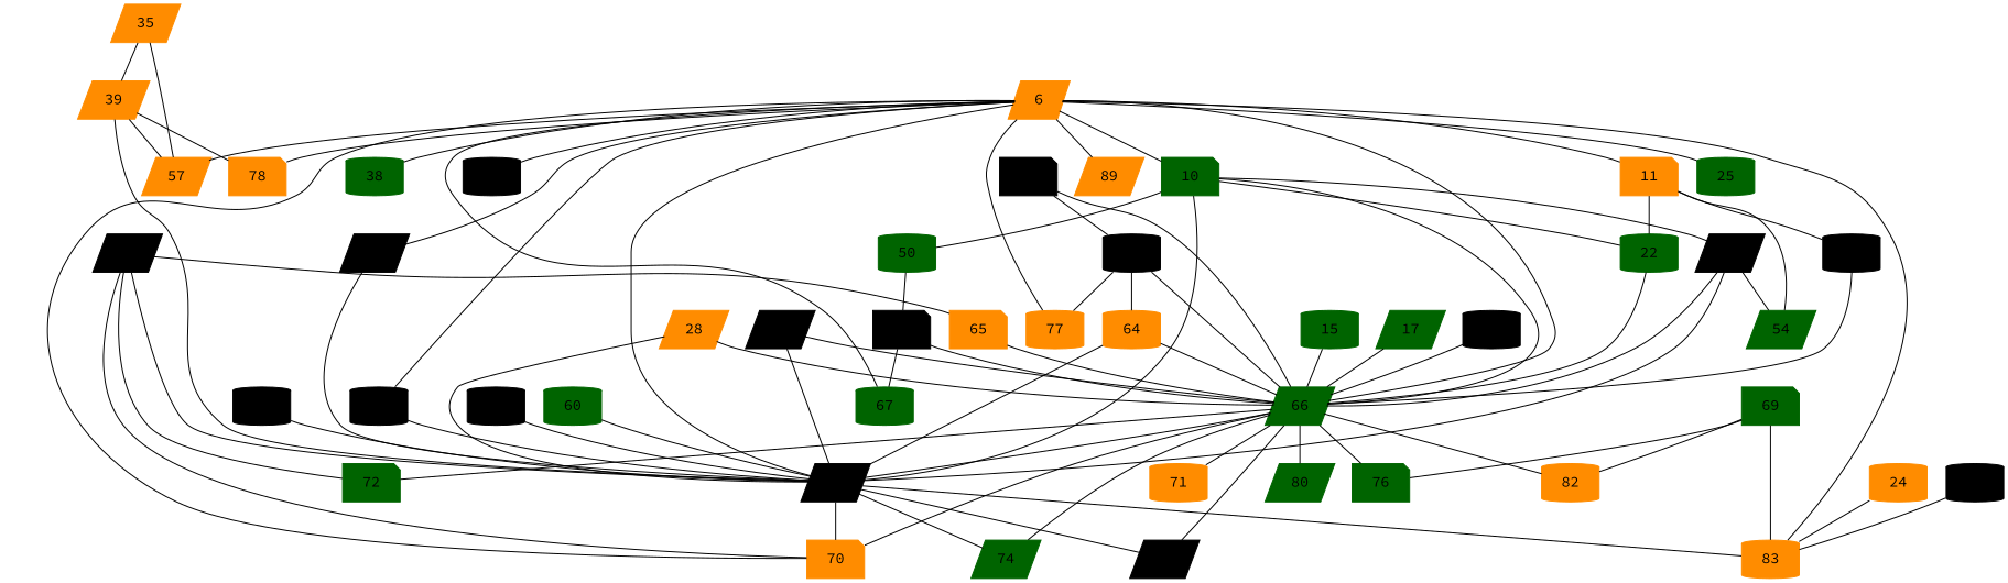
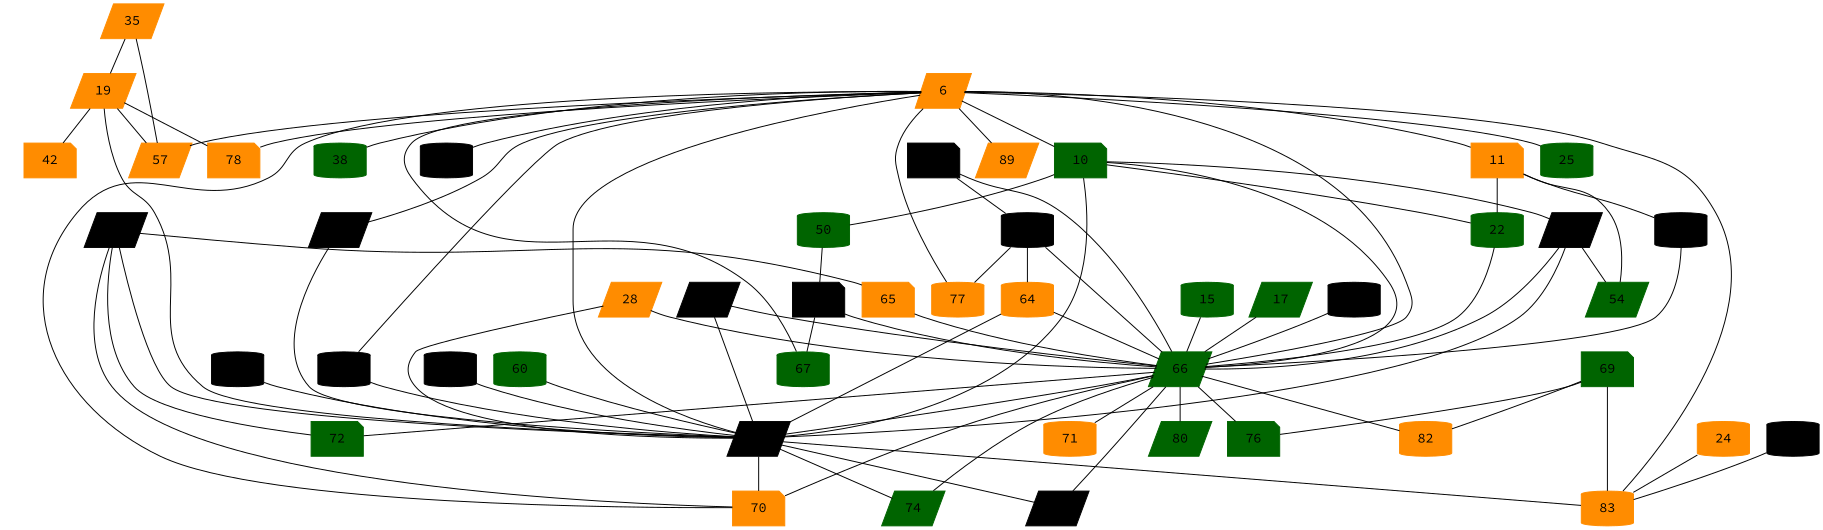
  graph {
    fontname="Source Code Pro"
    node [color=darkorange fontname="Source Code Pro" shape=cylinder style=filled]
    edge [fontname="Source Code Pro"]
    6 [shape=parallelogram super="+5+1"]
    10 [color=darkgreen shape=note super="+2"]
    11 [shape=note]
    16 [color=black shape=parallelogram]
    25 [color=darkgreen]
    38 [color=darkgreen]
    51 [color=black]
    55 [color=black]
    57 [shape=parallelogram super="+30"]
    66 [color=darkgreen shape=parallelogram super="+3+29+7"]
    67 [color=darkgreen]
    68 [color=black shape=parallelogram super="+44+62"]
    70 [shape=note super="+32+37"]
    n14 [label=83 super="+40+23"]
    77
    78 [shape=note]
    n17 [label=89 shape=parallelogram]
    20 [color=black shape=parallelogram super="+14"]
    22 [color=darkgreen super="+13"]
    50 [color=darkgreen]
    48 [color=black]
    54 [color=darkgreen shape=parallelogram]
    72 [color=darkgreen shape=note]
    71
    74 [color=darkgreen shape=parallelogram]
    76 [color=darkgreen shape=note super="+75"]
    80 [color=darkgreen shape=parallelogram]
    81 [color=black shape=parallelogram]
    82
    52 [color=black shape=note super="+45"]
    15 [color=darkgreen]
    17 [color=darkgreen shape=parallelogram]
    18 [color=black]
    21 [color=black]
    24
    28 [shape=parallelogram]
    33 [color=black shape=parallelogram]
    65 [shape=note]
    35 [shape=parallelogram]
-   39 [shape=parallelogram]
+   39 [shape=parallelogram label=19]
+   42 [shape=note]
    56 [color=black super="+31+47"]
    64 [super="+63"]
    41 [color=black shape=note]
    43 [color=black]
    53 [color=black]
    60 [color=darkgreen]
    61 [color=black shape=parallelogram]
    69 [color=darkgreen shape=note]
    6 -- 10 [weight=6]
    6 -- 11 [weight=2]
    6 -- 16
    6 -- 25 [weight=2]
    6 -- 38 [weight=2]
    6 -- 51
    6 -- 55 [weight=2]
    6 -- 57 [weight=2]
    6 -- 66 [weight=11]
    6 -- 67
    6 -- 68 [weight=10]
    6 -- 70 [weight=2]
    6 -- n14
    6 -- 77
    6 -- 78
    6 -- n17
    10 -- 66 [weight=6]
    10 -- 68 [weight=6]
    10 -- 20
    10 -- 22
    10 -- 50
    11 -- 22
    11 -- 48
    11 -- 54
    16 -- 68
    51 -- 68
    66 -- 68 [weight=9]
    66 -- 70 [weight=3]
    66 -- 72
    66 -- 71 [weight=2]
    66 -- 74
    66 -- 76 [weight=2]
    66 -- 80 [weight=2]
    66 -- 81
    66 -- 82
    68 -- 70
    68 -- n14 [weight=3]
    68 -- 74
    68 -- 81
    20 -- 66
    20 -- 68
    20 -- 54
    22 -- 66
    50 -- 52
    48 -- 66
    52 -- 66 [weight=2]
    52 -- 67
    15 -- 66
    17 -- 66 [weight=2]
    18 -- 68 [weight=2]
    21 -- 66 [weight=2]
    24 -- n14
    28 -- 66
    28 -- 68
    33 -- 68
    33 -- 70
    33 -- 72
    33 -- 65
    65 -- 66
    35 -- 57
    35 -- 39
    39 -- 57
    39 -- 68
    39 -- 78
+   39 -- 42
    56 -- 66 [weight=5]
    56 -- 77
    56 -- 64
    64 -- 66
    64 -- 68
    41 -- 66
    41 -- 56
    43 -- 68 [weight=2]
    53 -- n14 [weight=2]
    60 -- 68 [weight=2]
    61 -- 66
    61 -- 68
    69 -- n14 [weight=2]
    69 -- 76
    69 -- 82
  }
